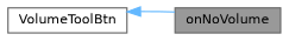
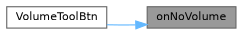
  digraph {
    rankdir=RL
    node [fontname=Helvetica fontsize=10 shape=box style=filled]
    n1 [color=gray40 fillcolor=grey60 fontcolor=black height=0.2 label=onNoVolume width=0.4]
    n2 [color=grey40 fillcolor=white height=0.2 label=VolumeToolBtn width=0.4]
-   n2 -> n1 [color=steelblue1 dir=back fontname=Helvetica fontsize=10 labelfontname=Helvetica labelfontsize=10 style=solid]
+   n1 -> n2 [color=steelblue1 dir=back fontname=Helvetica fontsize=10 labelfontname=Helvetica labelfontsize=10 style=solid]
  }
